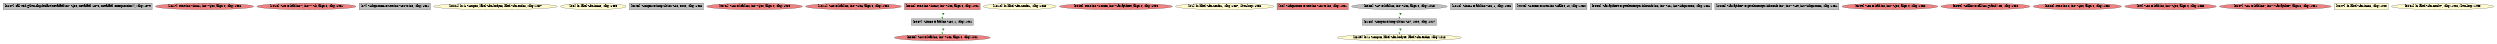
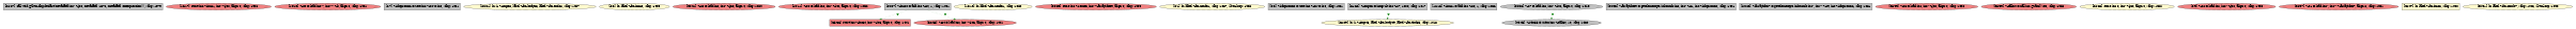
  digraph {
    node [fillcolor=lightcoral shape=ellipse style=filled]
    edge [color=forestgreen fontcolor=forestgreen style=dotted]
    n1 [fillcolor=grey label="[26/27]  call void @llvm.dbg.declare(metadata i32* %j50, metadata !1576, metadata !DIExpression()), !dbg !1579" shape=rectangle]
    n2 [label="[16/17]  store i32 %inc61, i32* %j50, align 4, !dbg !1436"]
    n3 [label="[14/15]  %29 = load i32**, i32*** %b, align 8, !dbg !1431"]
    n4 [fillcolor=grey label="[6/7]  %idxprom56 = zext i32 %30 to i64, !dbg !1431" shape=rectangle]
    n5 [fillcolor=lemonchiffon label="[20/21]  br i1 %cmp52, label %for.body53, label %for.end62, !dbg !1427"]
    n6 [fillcolor=lemonchiffon label="[2/3]  br label %for.inc60, !dbg !1435"]
-   n7 [fillcolor=grey label="[42/43]  %cmp52 = icmp ult i32 %28, 3000, !dbg !1426" shape=rectangle]
    n8 [label="[40/41]  %28 = load i32, i32* %j50, align 4, !dbg !1424"]
    n9 [label="[10/11]  %30 = load i32, i32* %i46, align 4, !dbg !1432"]
    n10 [fillcolor=grey label="[34/37]  %inc64 = add i32 %34, 1, !dbg !1441" shape=rectangle]
    n11 [label="[35/36]  store i32 %inc64, i32* %i46, align 4, !dbg !1441" shape=box]
    n12 [label="[52/53]  %34 = load i32, i32* %i46, align 4, !dbg !1441"]
    n13 [fillcolor=lemonchiffon label="[18/19]  br label %for.cond51, !dbg !1423"]
    n14 [label="[38/39]  store i32 %rem55, i32* %arrayidx59, align 4, !dbg !1434"]
    n15 [fillcolor=lemonchiffon label="[0/1]  br label %for.cond51, !dbg !1437, !llvm.loop !1438"]
-   n16 [label="[4/5]  %idxprom58 = zext i32 %32 to i64, !dbg !1431" shape=rectangle]
+   n16 [fillcolor=grey label="[4/5]  %idxprom58 = zext i32 %32 to i64, !dbg !1431" shape=rectangle]
    n17 [fillcolor=lemonchiffon label="[28/29]  br i1 %cmp48, label %for.body49, label %for.end65, !dbg !1418"]
    n18 [fillcolor=grey label="[31/32]  %cmp48 = icmp ult i32 %27, 1000, !dbg !1417" shape=rectangle]
    n19 [fillcolor=grey label="[12/13]  %inc61 = add i32 %33, 1, !dbg !1436" shape=rectangle]
-   n20 [fillcolor=grey label="[44/45]  %rem55 = urem i32 %call54, 10, !dbg !1430" shape=rectangle]
+   n20 [fillcolor=grey label="[44/45]  %rem55 = urem i32 %call54, 10, !dbg !1430"]
    n21 [fillcolor=grey label="[54/55]  %arrayidx59 = getelementptr inbounds i32, i32* %31, i64 %idxprom58, !dbg !1431" shape=rectangle]
    n22 [fillcolor=grey label="[24/25]  %arrayidx57 = getelementptr inbounds i32*, i32** %29, i64 %idxprom56, !dbg !1431" shape=rectangle]
    n23 [label="[48/49]  %33 = load i32, i32* %j50, align 4, !dbg !1436"]
    n24 [label="[58/59]  %call54 = call i32 @rand() #3, !dbg !1428"]
-   n25 [label="[22/23]  store i32 0, i32* %j50, align 4, !dbg !1422"]
+   n25 [fillcolor=lemonchiffon label="[22/23]  store i32 0, i32* %j50, align 4, !dbg !1422"]
    n26 [label="[8/9]  %32 = load i32, i32* %j50, align 4, !dbg !1433"]
    n27 [label="[56/57]  %31 = load i32*, i32** %arrayidx57, align 8, !dbg !1431"]
    n28 [fillcolor=grey label="[30/33]  %27 = load i32, i32* %i46, align 4, !dbg !1415"]
    n29 [fillcolor=lemonchiffon label="[46/47]  br label %for.inc63, !dbg !1440" shape=box]
    n30 [fillcolor=lemonchiffon label="[50/51]  br label %for.cond47, !dbg !1442, !llvm.loop !1443"]
-   n11 -> n10 [label=T]
+   n10 -> n11 [label=T]
    n10 -> n12 [label=T]
    n18 -> n17 [label=T]
-   n28 -> n18 [label=T]
+   n28 -> n20 [label=T]
  }
